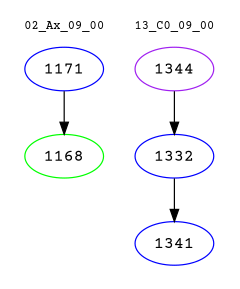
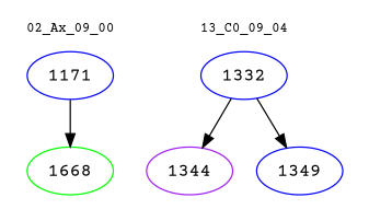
  digraph {
    fontname="Courier Prime"
    node [color=blue fontname="Courier Prime"]
    edge [color=black fontname="Courier Prime"]
    n1 [label=1171]
-   n2 [color=green label=1168]
+   n2 [color=green label=1668]
    n3 [color=purple label=1344]
    n4 [label=1332]
-   n5 [label=1341]
+   n5 [label=1349]
    subgraph cluster_1 {
      color=white
      fontsize=10
      label="02_Ax_09_00"
      n1
      n2
    }
    subgraph cluster_2 {
      color=white
      fontsize=10
-     label="13_C0_09_00"
+     label="13_C0_09_04"
      n3
      n4
      n5
    }
    n1 -> n2
-   n3 -> n4
+   n4 -> n3
    n4 -> n5
  }
